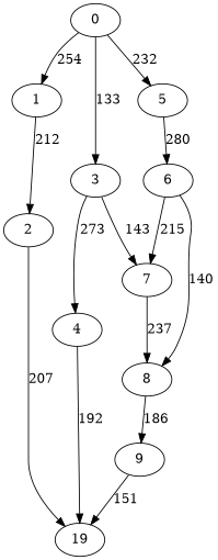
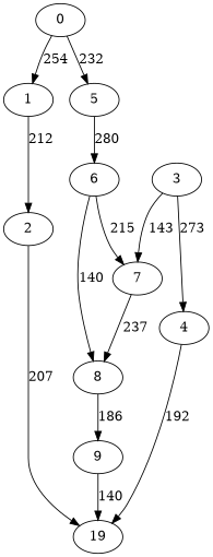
  digraph {
    0
    1
    3
    5
    2
    4
    7
    6
    n9 [label=19]
    8
    9
    0 -> 1 [label=254]
-   0 -> 3 [label=133]
    0 -> 5 [label=232]
    1 -> 2 [label=212]
    3 -> 4 [label=273]
    3 -> 7 [label=143]
    5 -> 6 [label=280]
    2 -> n9 [label=207]
    4 -> n9 [label=192]
    7 -> 8 [label=237]
    6 -> 7 [label=215]
    6 -> 8 [label=140]
    8 -> 9 [label=186]
-   9 -> n9 [label=151]
+   9 -> n9 [label=140]
  }
